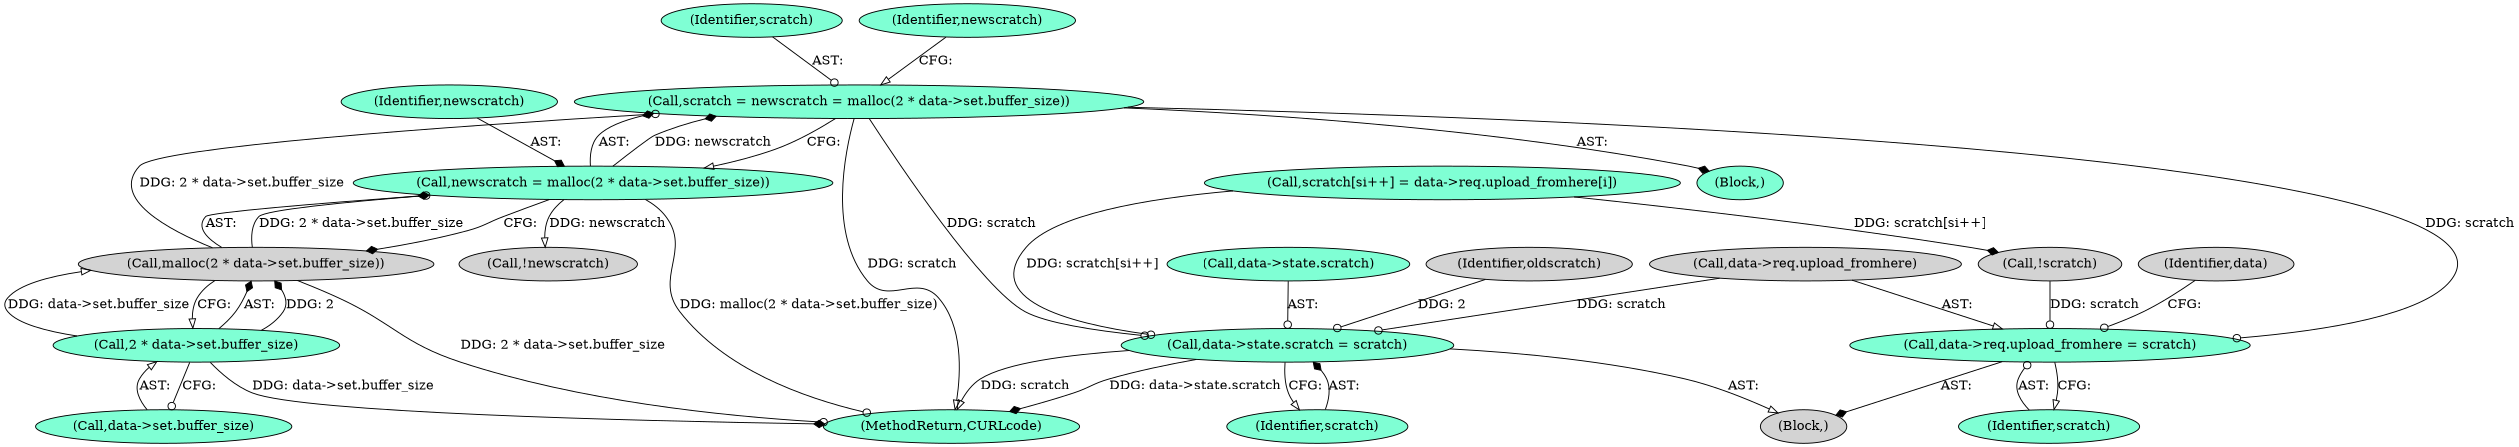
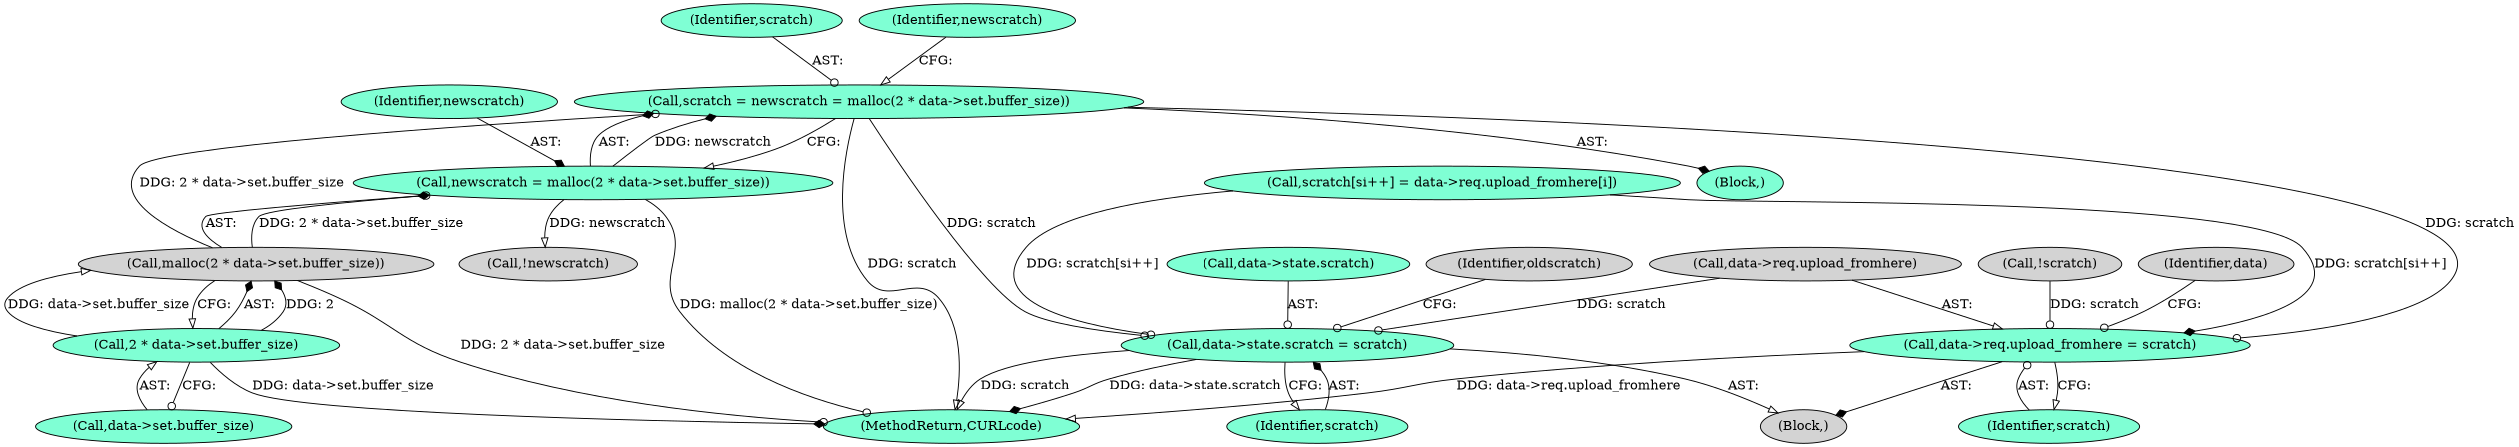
  digraph {
    node [fillcolor=aquamarine style=filled]
    edge [arrowhead=odot]
    n1 [label="(Call,scratch = newscratch = malloc(2 * data->set.buffer_size))"]
    n2 [label="(Call,newscratch = malloc(2 * data->set.buffer_size))"]
    n3 [label="(Call,data->req.upload_fromhere = scratch)"]
    n4 [label="(Call,data->state.scratch = scratch)"]
    n5 [label="(Block,)"]
    n6 [label="(MethodReturn,CURLcode)"]
    n7 [fillcolor=lightgrey label="(Call,malloc(2 * data->set.buffer_size))"]
    n8 [fillcolor=lightgrey label="(Call,!newscratch)"]
    n9 [label="(Identifier,scratch)"]
    n10 [fillcolor=lightgrey label="(Block,)"]
    n11 [label="(Identifier,scratch)"]
    n12 [label="(Call,2 * data->set.buffer_size)"]
    n13 [label="(Call,data->set.buffer_size)"]
    n14 [fillcolor=lightgrey label="(Call,!scratch)"]
    n15 [label="(Identifier,newscratch)"]
    n16 [label="(Identifier,scratch)"]
    n17 [label="(Call,scratch[si++] = data->req.upload_fromhere[i])"]
    n18 [fillcolor=lightgrey label="(Identifier,data)"]
    n19 [fillcolor=lightgrey label="(Identifier,oldscratch)"]
    n20 [label="(Identifier,newscratch)"]
    n21 [fillcolor=lightgrey label="(Call,data->req.upload_fromhere)"]
    n22 [label="(Call,data->state.scratch)"]
    n1 -> n2 [arrowhead=onormal label="CFG: "]
    n1 -> n3 [label="DDG: scratch"]
    n1 -> n4 [label="DDG: scratch"]
    n1 -> n5 [arrowhead=diamond label="AST: "]
    n1 -> n6 [arrowhead=onormal label="DDG: scratch"]
    n2 -> n1 [arrowhead=diamond label="AST: "]
    n2 -> n1 [arrowhead=diamond label="DDG: newscratch"]
    n2 -> n6 [label="DDG: malloc(2 * data->set.buffer_size)"]
-   n2 -> n7 [arrowhead=diamond label="CFG: "]
    n2 -> n8 [arrowhead=onormal label="DDG: newscratch"]
+   n3 -> n6 [arrowhead=onormal label="DDG: data->req.upload_fromhere"]
    n3 -> n9 [arrowhead=onormal label="CFG: "]
    n3 -> n10 [arrowhead=diamond label="AST: "]
    n4 -> n6 [arrowhead=diamond label="DDG: data->state.scratch"]
    n4 -> n6 [arrowhead=onormal label="DDG: scratch"]
    n4 -> n10 [arrowhead=onormal label="AST: "]
    n4 -> n11 [arrowhead=onormal label="CFG: "]
    n7 -> n1 [label="DDG: 2 * data->set.buffer_size"]
    n7 -> n2 [arrowhead=diamond label="AST: "]
    n7 -> n2 [label="DDG: 2 * data->set.buffer_size"]
    n7 -> n6 [label="DDG: 2 * data->set.buffer_size"]
    n7 -> n12 [arrowhead=onormal label="CFG: "]
    n9 -> n3 [label="AST: "]
    n11 -> n4 [arrowhead=diamond label="AST: "]
    n12 -> n6 [arrowhead=diamond label="DDG: data->set.buffer_size"]
    n12 -> n7 [arrowhead=diamond label="AST: "]
    n12 -> n7 [arrowhead=diamond label="DDG: 2"]
    n12 -> n7 [arrowhead=onormal label="DDG: data->set.buffer_size"]
    n12 -> n13 [label="CFG: "]
    n13 -> n12 [arrowhead=onormal label="AST: "]
    n14 -> n3 [label="DDG: scratch"]
    n15 -> n2 [arrowhead=diamond label="AST: "]
    n16 -> n1 [label="AST: "]
-   n17 -> n14 [arrowhead=diamond label="DDG: scratch[si++]"]
+   n17 -> n3 [arrowhead=diamond label="DDG: scratch[si++]"]
    n17 -> n4 [label="DDG: scratch[si++]"]
    n18 -> n3 [label="CFG: "]
-   n19 -> n4 [label="DDG: 2"]
+   n19 -> n4 [label="CFG: "]
    n20 -> n1 [arrowhead=onormal label="CFG: "]
    n21 -> n3 [arrowhead=onormal label="AST: "]
    n21 -> n4 [label="DDG: scratch"]
    n22 -> n4 [label="AST: "]
  }
